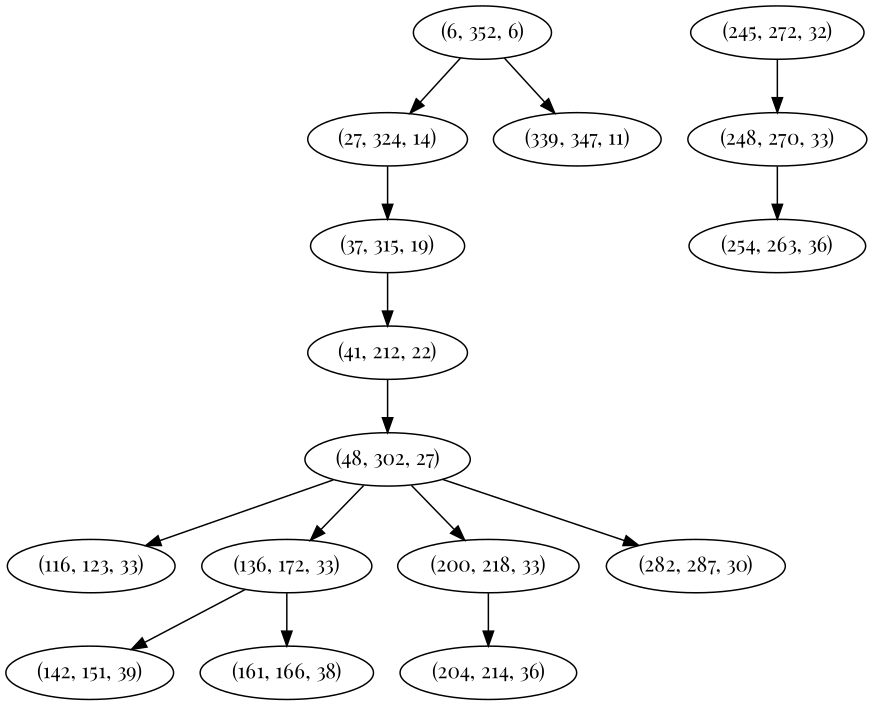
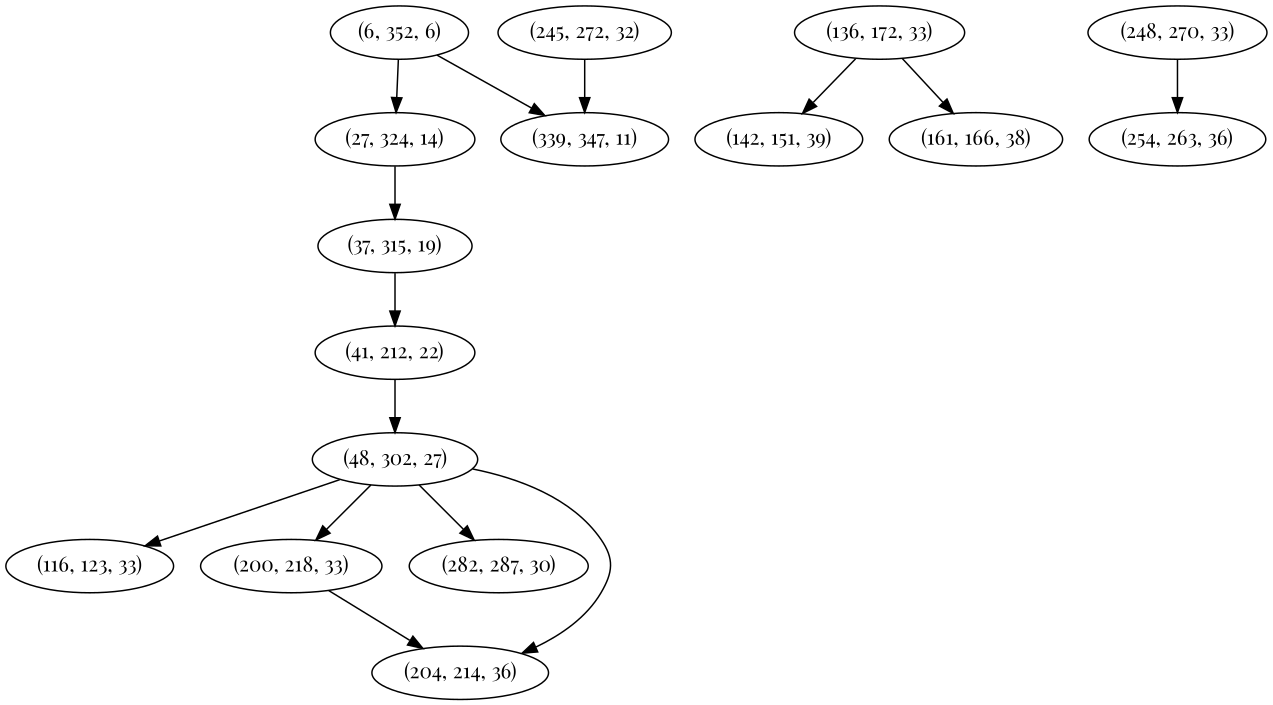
  digraph {
    fontname="Playfair Display"
    node [fontname="Playfair Display"]
    edge [fontname="Playfair Display"]
    "(6, 352, 6)"
    "(27, 324, 14)"
    "(339, 347, 11)"
    "(37, 315, 19)"
    n5 [label="(41, 212, 22)"]
    "(48, 302, 27)"
    "(116, 123, 33)"
    n8 [label="(136, 172, 33)"]
    "(200, 218, 33)"
    "(282, 287, 30)"
    "(142, 151, 39)"
    "(161, 166, 38)"
    "(204, 214, 36)"
    "(245, 272, 32)"
    "(248, 270, 33)"
    "(254, 263, 36)"
    "(6, 352, 6)" -> "(27, 324, 14)"
    "(6, 352, 6)" -> "(339, 347, 11)"
    "(27, 324, 14)" -> "(37, 315, 19)"
    "(37, 315, 19)" -> n5
    n5 -> "(48, 302, 27)"
    "(48, 302, 27)" -> "(116, 123, 33)"
-   "(48, 302, 27)" -> n8
+   "(48, 302, 27)" -> "(204, 214, 36)"
    "(48, 302, 27)" -> "(200, 218, 33)"
    "(48, 302, 27)" -> "(282, 287, 30)"
    n8 -> "(142, 151, 39)"
    n8 -> "(161, 166, 38)"
    "(200, 218, 33)" -> "(204, 214, 36)"
-   "(245, 272, 32)" -> "(248, 270, 33)"
+   "(245, 272, 32)" -> "(339, 347, 11)"
    "(248, 270, 33)" -> "(254, 263, 36)"
  }
